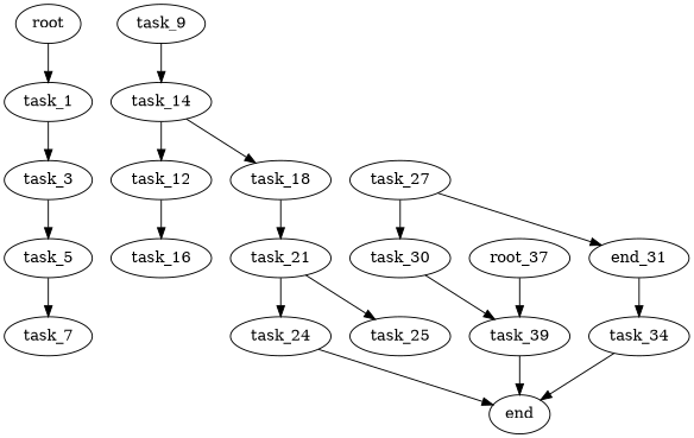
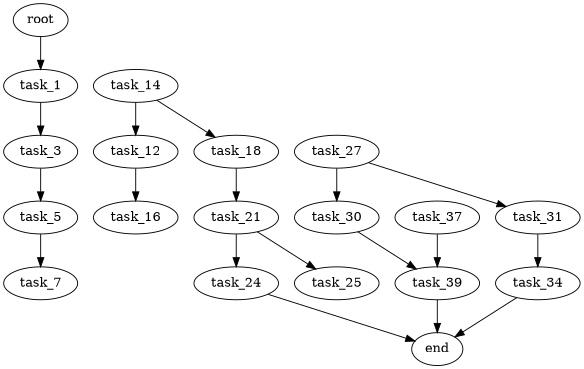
  digraph {
    root
    task_1
    task_3
    task_5
    task_7
-   task_9
    task_14
    task_12
    task_16
    task_18
    task_21
    task_24
    task_25
    end
    task_27
    task_30
-   task_31 [label=end_31]
+   task_31
    task_39
    task_34
-   task_37 [label=root_37]
+   task_37
    root -> task_1
    task_1 -> task_3
    task_3 -> task_5
    task_5 -> task_7
-   task_9 -> task_14
    task_14 -> task_12
    task_14 -> task_18
    task_12 -> task_16
    task_18 -> task_21
    task_21 -> task_24
    task_21 -> task_25
    task_24 -> end
    task_27 -> task_30
    task_27 -> task_31
    task_30 -> task_39
    task_31 -> task_34
    task_39 -> end
    task_34 -> end
    task_37 -> task_39
  }
